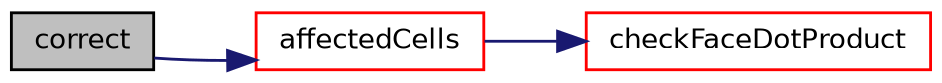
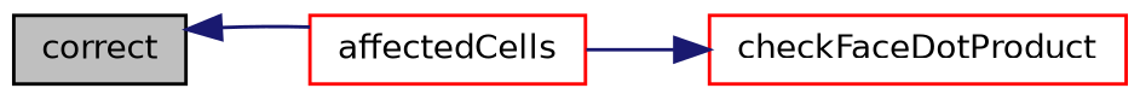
  digraph {
    rankdir=LR
    node [color=red fontname=Helvetica fontsize=10 shape=record]
    edge [color=midnightblue fontname=Helvetica fontsize=10 labelfontname=Helvetica labelfontsize=10 style=solid]
    n1 [color=black fillcolor=grey75 fontcolor=black height=0.2 label=correct style=filled width=0.4]
    n2 [height=0.2 label=affectedCells width=0.4]
    n3 [height=0.2 label=checkFaceDotProduct width=0.4]
-   n1 -> n2
+   n2 -> n1
    n2 -> n3
  }
